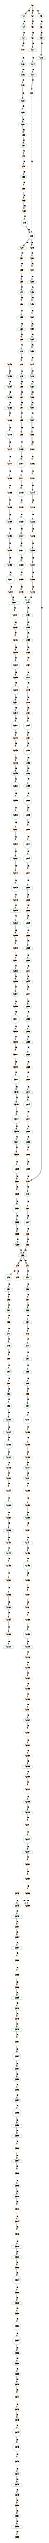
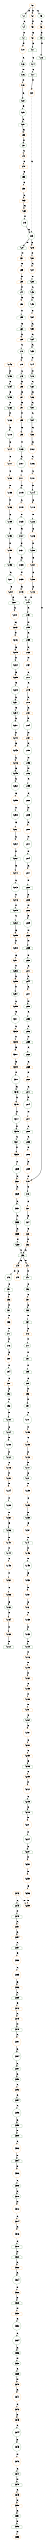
  strict digraph {
    node [color=darkgreen shape=ellipse]
    edge [style=bold]
    S1
    S0 [color=darkorange]
    S2 [color=darkorange]
    S3
    S4 [shape=circle]
    S5 [color=darkorange shape=circle]
    S6 [color=darkorange shape=house]
    S7 [shape=house]
    S8 [color=darkorange]
    S9 [shape=house]
    S10 [color=darkorange shape=circle]
    S11 [shape=house]
    S12 [shape=house]
    S13
    S14
    S15 [color=darkorange shape=house]
    S16
    S17 [shape=house]
    S18
    S19 [color=darkorange]
    S20 [color=darkorange shape=circle]
    S21 [color=darkorange]
    S22
    S23 [shape=circle]
    S24 [shape=circle]
    S25 [shape=circle]
    S26 [color=darkorange]
    S27 [shape=house]
    S28 [color=darkorange shape=house]
    S29 [shape=house]
    S30 [color=darkorange]
    S31 [color=darkorange shape=house]
    S32 [color=darkorange]
    S33 [color=darkorange]
    S34 [color=darkorange shape=circle]
    S35 [color=darkorange shape=circle]
    S36 [shape=house]
    S37
    S38 [shape=house]
    S39 [color=darkorange shape=house]
    S40 [color=darkorange shape=house]
    S41 [color=darkorange]
    S42 [color=darkorange]
    S43
    S44
    S45 [color=darkorange shape=circle]
    S46 [shape=circle]
    S47 [shape=house]
    S48 [color=darkorange shape=house]
    S49 [shape=circle]
    S50 [color=darkorange shape=circle]
    S51 [shape=house]
    S52
    S53
    S54 [color=darkorange shape=circle]
    S55 [shape=house]
    S56 [color=darkorange]
    S57 [color=darkorange]
    S58 [color=darkorange shape=circle]
    S59 [color=darkorange]
    S60 [shape=house]
    S61
    S62
    S63 [color=darkorange shape=house]
    S64 [shape=house]
    S65 [color=darkorange shape=house]
    S66 [color=darkorange shape=circle]
    S67 [shape=house]
    S68 [color=darkorange]
    S69 [shape=circle]
    S70
    S71
    S72 [color=darkorange shape=house]
    S73 [shape=circle]
    S74 [color=darkorange shape=circle]
    S75 [color=darkorange shape=circle]
    S76 [shape=circle]
    S77
    S78
    S79 [shape=house]
    S80 [color=darkorange shape=circle]
    S81 [shape=house]
    S82 [shape=house]
    S83 [color=darkorange]
    S84 [shape=circle]
    S85 [shape=house]
    S86 [color=darkorange]
    S87 [color=darkorange]
    S88 [color=darkorange shape=house]
    S89
    S90 [shape=house]
    S91 [color=darkorange]
    S92
    S93 [color=darkorange shape=house]
    S94 [shape=house]
    S95 [color=darkorange shape=house]
    S96 [shape=circle]
    S97
    S98 [color=darkorange]
    S99 [color=darkorange]
    S100 [shape=house]
    S101 [shape=circle]
    S102 [color=darkorange shape=circle]
    S103
    S104 [shape=house]
    S105 [color=darkorange]
    S106 [color=darkorange shape=circle]
    S107 [shape=circle]
    S108 [shape=circle]
    S109 [color=darkorange]
    S110 [color=darkorange shape=circle]
    S111 [color=darkorange]
    S112 [shape=house]
    S113 [color=darkorange shape=house]
    S114 [shape=house]
    S115 [shape=circle]
    S116 [color=darkorange]
    S117
    S118 [color=darkorange shape=circle]
    S119 [color=darkorange shape=circle]
    S120 [color=darkorange]
    S121
    S122
    S123 [shape=circle]
    S124 [color=darkorange shape=circle]
    S125 [color=darkorange shape=circle]
    S126 [color=darkorange shape=circle]
    S127
    S128 [shape=circle]
    S129 [color=darkorange]
    S130
    S131 [shape=circle]
    S132 [color=darkorange shape=house]
    S133
    S134 [color=darkorange shape=house]
    S135 [shape=circle]
    S136 [shape=house]
    S137 [color=darkorange shape=circle]
    S138 [color=darkorange]
    S139 [color=darkorange shape=circle]
    S140 [color=darkorange shape=house]
    S141 [shape=house]
    S142 [color=darkorange shape=house]
    S143 [color=darkorange]
    S144
    S145 [color=darkorange]
    S147
    S148 [color=darkorange shape=circle]
    S149 [shape=circle]
    S146 [color=darkorange shape=house]
    S150
    S151 [shape=house]
    S152 [color=darkorange shape=house]
    S153 [color=darkorange shape=circle]
    S154 [shape=house]
    S155
    S156 [color=darkorange shape=house]
    S157 [color=darkorange shape=circle]
    S158
    S159 [shape=house]
    S160
    S161 [color=darkorange]
    S162 [shape=house]
    S163 [color=darkorange shape=house]
    S164 [color=darkorange shape=house]
    S165 [color=darkorange shape=circle]
    S166 [color=darkorange shape=circle]
    S167 [color=darkorange shape=circle]
    S168 [color=darkorange]
    S169 [shape=circle]
    S170 [shape=circle]
    S171
    S172 [shape=house]
    S173 [shape=house]
    S174 [color=darkorange shape=house]
    S175 [color=darkorange shape=house]
    S176 [color=darkorange]
    S177 [color=darkorange shape=house]
    S178 [color=darkorange]
    S179 [color=darkorange]
    S180 [color=darkorange]
    S181 [color=darkorange shape=house]
    S182 [color=darkorange shape=house]
    S183 [color=darkorange shape=circle]
    S184 [shape=circle]
    S185 [color=darkorange]
    S186 [color=darkorange]
    S187 [color=darkorange shape=house]
    S188 [color=darkorange]
    S189
    S190 [shape=circle]
    S191 [color=darkorange shape=house]
    S192
    S193
    S194
    S195 [color=darkorange]
    S196
    S197 [color=darkorange shape=circle]
    S198 [shape=house]
    S199
    S200 [color=darkorange]
    S201 [shape=circle]
    S202 [shape=circle]
    S203 [color=darkorange shape=house]
    S204 [color=darkorange]
    S205 [shape=circle]
    S206 [shape=house]
    S207 [shape=house]
    S208 [color=darkorange shape=circle]
    S209 [color=darkorange]
    S210 [color=darkorange shape=circle]
    S211 [shape=circle]
    S212 [color=darkorange shape=circle]
    S213 [color=darkorange shape=house]
    S214 [shape=circle]
    S215
    S216 [color=darkorange shape=circle]
    S217 [color=darkorange shape=circle]
    S218 [shape=house]
    S219 [color=darkorange shape=house]
    S220 [shape=house]
    S221 [color=darkorange shape=circle]
    S222 [shape=circle]
    S223 [color=darkorange]
    S224 [shape=circle]
    S225 [color=darkorange]
    S226 [color=darkorange]
    S227 [shape=house]
    S228 [shape=circle]
    S229 [shape=circle]
    S230 [color=darkorange shape=circle]
    S231
    S232 [color=darkorange]
    S233 [color=darkorange shape=circle]
    S234
    S235 [shape=house]
    S236 [color=darkorange shape=circle]
    S237 [shape=circle]
    S238
    S239 [color=darkorange]
    S240 [color=darkorange]
    S241 [color=darkorange shape=house]
    S243 [color=darkorange shape=circle]
    S244 [shape=house]
    S242 [color=darkorange]
    S245
    S246 [color=darkorange shape=house]
    S247 [color=darkorange shape=circle]
    S248 [shape=house]
    S249
    S250
    S251 [color=darkorange]
    S252 [shape=circle]
    S253
    S254 [color=darkorange shape=house]
    S255 [color=darkorange shape=circle]
    S256
    S257 [shape=house]
    S258 [shape=circle]
    S259 [shape=house]
    S260 [color=darkorange shape=circle]
    S261 [color=darkorange shape=house]
    S262
    S263 [color=darkorange shape=circle]
    S264 [color=darkorange shape=circle]
    S265 [color=darkorange shape=house]
    S266 [color=darkorange shape=house]
    S267 [shape=house]
    S268 [color=darkorange]
    S269 [shape=house]
    S270 [color=darkorange shape=house]
    S271 [shape=house]
    S272 [color=darkorange shape=house]
    S273 [shape=circle]
    S274 [shape=circle]
    S275 [color=darkorange shape=house]
    S276 [color=darkorange shape=house]
    S277 [color=darkorange]
    S278 [shape=house]
    S279 [shape=house]
    S280 [shape=house]
    S281 [color=darkorange shape=circle]
    S282 [shape=house]
    S283
    S284 [shape=circle]
    S285 [color=darkorange shape=house]
    S286 [color=darkorange shape=circle]
    S287
    S288 [color=darkorange shape=circle]
    S289 [color=darkorange shape=circle]
    S290
    S291 [color=darkorange]
    S292 [color=darkorange]
    S293 [shape=house]
    S294
    S295 [color=darkorange]
    S296 [shape=circle]
    S297
    S298 [shape=house]
    S299 [color=darkorange shape=house]
    S300 [shape=house]
    S301 [shape=circle]
    S302 [color=darkorange shape=circle]
    S303 [color=darkorange shape=house]
    S304 [shape=house]
    S305 [color=darkorange shape=house]
    S306 [color=darkorange shape=circle]
    S307 [color=darkorange shape=circle]
    S308
    S309 [color=darkorange shape=house]
    S310
    S311 [shape=circle]
    S312 [color=darkorange shape=circle]
    S313
    S314 [color=darkorange]
    S315 [color=darkorange]
    S316 [color=darkorange shape=circle]
    S317 [shape=circle]
    S318 [shape=house]
    S319
    S320 [shape=house]
    S321
    S322 [color=darkorange shape=house]
    S323 [color=darkorange shape=house]
    S324 [shape=circle]
    S325 [shape=circle]
    S326 [color=darkorange]
    S327 [color=darkorange]
    S328 [shape=house]
    S329 [color=darkorange shape=circle]
    S330 [color=darkorange shape=house]
    S331 [shape=circle]
    S332 [shape=circle]
    S333
    S334 [shape=circle]
    S335 [color=darkorange]
    S336
    S337
    S338
    S339
    S340 [color=darkorange]
    S341 [color=darkorange shape=circle]
    S342 [color=darkorange]
    S343 [color=darkorange]
    S344 [shape=circle]
    S345 [shape=circle]
    S346 [color=darkorange shape=circle]
    S347
    S348 [shape=house]
    S349 [color=darkorange]
    S350 [color=darkorange shape=house]
    S351
    S352 [shape=house]
    S353 [color=darkorange]
    S1 -> S4 [label=C style=dashed]
    S0 -> S1 [label=A]
    S0 -> S2 [label=T]
    S0 -> S3 [label=C style=dashed]
    S2 -> S5 [label=A]
    S3 -> S6 [label=C style=dashed]
    S4 -> S7 [label=A style=dashed]
    S5 -> S8 [label=G style=dashed]
    S6 -> S9 [label=T]
    S7 -> S10 [label=T]
    S8 -> S11 [label=C]
    S9 -> S12 [label=T]
    S10 -> S13 [label=C style=dashed]
    S11 -> S14 [label=C style=dashed]
    S12 -> S15 [label=T]
    S13 -> S16 [label=A style=dashed]
    S14 -> S17 [label=G style=dashed]
    S15 -> S18 [label=C]
    S16 -> S19 [label=T style=dashed]
    S17 -> S20 [label=A]
    S18 -> S21 [label=C style=dashed]
    S19 -> S22 [label=C]
    S20 -> S23 [label=C style=dashed]
    S21 -> S24 [label=G]
    S22 -> S25 [label=G style=dashed]
    S23 -> S26 [label=C]
    S23 -> S27 [label=A]
    S24 -> S28 [label=G style=dashed]
    S25 -> S29 [label=C]
    S26 -> S30 [label=T style=dashed]
    S27 -> S31 [label=A style=dashed]
    S28 -> S32 [label=A]
    S29 -> S33 [label=G]
    S30 -> S34 [label=C]
    S31 -> S35 [label=G style=dashed]
    S32 -> S36 [label=C]
    S33 -> S37 [label=T]
    S34 -> S38 [label=T style=dashed]
    S35 -> S39 [label=T]
    S36 -> S40 [label=G]
    S36 -> S41 [label=A]
    S37 -> S42 [label=C style=dashed]
    S38 -> S43 [label=C style=dashed]
    S39 -> S44 [label=A]
    S40 -> S45 [label=C style=dashed]
    S40 -> S46 [label=T style=dashed]
    S41 -> S47 [label=A]
    S42 -> S48 [label=C style=dashed]
    S43 -> S49 [label=G]
    S44 -> S50 [label=G]
    S46 -> S51 [label=C style=dashed]
    S47 -> S52 [label=C style=dashed]
    S48 -> S53 [label=G style=dashed]
    S49 -> S54 [label=T style=dashed]
    S50 -> S55 [label=T style=dashed]
    S51 -> S56 [label=T]
    S52 -> S57 [label=C style=dashed]
    S53 -> S58 [label=C style=dashed]
    S54 -> S59 [label=C]
    S55 -> S60 [label=G style=dashed]
    S56 -> S61 [label=T]
    S57 -> S62 [label=C]
    S58 -> S63 [label=C]
    S59 -> S64 [label=C style=dashed]
    S60 -> S65 [label=C]
    S61 -> S66 [label=T style=dashed]
    S62 -> S67 [label=A style=dashed]
    S63 -> S68 [label=G]
    S64 -> S69 [label=C]
    S65 -> S70 [label=C style=dashed]
    S66 -> S71 [label=T style=dashed]
    S67 -> S72 [label=G]
    S68 -> S73 [label=A style=dashed]
    S69 -> S74 [label=T style=dashed]
    S70 -> S75 [label=T]
    S71 -> S76 [label=T]
    S72 -> S77 [label=A style=dashed]
    S73 -> S23 [label=C]
    S74 -> S78 [label=A]
    S75 -> S79 [label=C style=dashed]
    S76 -> S80 [label=G]
    S77 -> S81 [label=A style=dashed]
    S78 -> S82 [label=C style=dashed]
    S79 -> S83 [label=C]
    S80 -> S84 [label=T style=dashed]
    S81 -> S85 [label=T style=dashed]
    S82 -> S86 [label=G]
    S83 -> S87 [label=G]
    S84 -> S88 [label=C style=dashed]
    S85 -> S89 [label=C style=dashed]
    S86 -> S90 [label=C]
    S87 -> S91 [label=G]
    S88 -> S92 [label=C]
    S89 -> S93 [label=T]
    S90 -> S94 [label=C style=dashed]
    S91 -> S95 [label=A]
    S92 -> S96 [label=T style=dashed]
    S93 -> S97 [label=A]
    S94 -> S98 [label=G]
    S95 -> S99 [label=G]
    S96 -> S100 [label=A]
    S97 -> S101 [label=G style=dashed]
    S98 -> S102 [label=G]
    S99 -> S103 [label=A style=dashed]
    S100 -> S104 [label=C]
    S101 -> S105 [label=A style=dashed]
    S102 -> S106 [label=C style=dashed]
    S103 -> S107 [label=C]
    S104 -> S108 [label=T]
    S105 -> S109 [label=C style=dashed]
    S106 -> S110 [label=C style=dashed]
    S107 -> S111 [label=G style=dashed]
    S108 -> S112 [label=A]
    S109 -> S113 [label=T]
    S110 -> S114 [label=A]
    S111 -> S115 [label=A]
    S112 -> S116 [label=G style=dashed]
    S113 -> S117 [label=A]
    S114 -> S118 [label=C]
    S115 -> S119 [label=C style=dashed]
    S116 -> S120 [label=A]
    S117 -> S121 [label=C]
    S118 -> S122 [label=T style=dashed]
    S119 -> S123 [label=T style=dashed]
    S120 -> S124 [label=A]
    S121 -> S125 [label=T style=dashed]
    S122 -> S126 [label=C]
    S123 -> S127 [label=G]
    S124 -> S128 [label=T style=dashed]
    S125 -> S129 [label=C style=dashed]
    S126 -> S130 [label=T]
    S127 -> S131 [label=T]
    S128 -> S132 [label=T style=dashed]
    S129 -> S133 [label=A]
    S130 -> S134 [label=G]
    S131 -> S135 [label=G]
    S132 -> S136 [label=G]
    S133 -> S137 [label=G style=dashed]
    S134 -> S138 [label=C]
    S135 -> S139 [label=A style=dashed]
    S136 -> S140 [label=T]
    S137 -> S141 [label=T style=dashed]
    S138 -> S142 [label=C]
    S139 -> S143 [label=G]
    S140 -> S144 [label=T style=dashed]
    S141 -> S145 [label=T]
    S142 -> S147 [label=A style=dashed]
    S143 -> S147 [label=A style=dashed]
    S144 -> S148 [label=C style=dashed]
    S145 -> S149 [label=T style=dashed]
    S147 -> S151 [label=G]
    S148 -> S152 [label=A style=dashed]
    S149 -> S153 [label=G]
    S146 -> S150 [label=T]
    S150 -> S154 [label=C style=dashed]
    S151 -> S155 [label=A]
    S152 -> S156 [label=G style=dashed]
    S153 -> S157 [label=A]
    S154 -> S158 [label=G style=dashed]
    S155 -> S159 [label=G]
    S156 -> S160 [label=G]
    S157 -> S161 [label=C]
    S158 -> S162 [label=G style=dashed]
    S159 -> S163 [label=G]
    S160 -> S164 [label=G]
    S161 -> S165 [label=C style=dashed]
    S162 -> S166 [label=T]
    S163 -> S167 [label=A style=dashed]
    S164 -> S168 [label=T]
    S165 -> S169 [label=T]
    S166 -> S170 [label=C]
    S167 -> S171 [label=C style=dashed]
-   S168 -> S172 [label=A style=dashed]
+   S168 -> S172 [label=A]
    S169 -> S173 [label=A]
    S170 -> S174 [label=C]
    S171 -> S175 [label=G style=dashed]
    S173 -> S176 [label=T style=dashed]
    S174 -> S177 [label=G style=dashed]
    S175 -> S178 [label=C]
    S176 -> S179 [label=A style=dashed]
    S177 -> S180 [label=C style=dashed]
    S178 -> S181 [label=G]
    S179 -> S182 [label=A]
    S180 -> S183 [label=A style=dashed]
    S181 -> S184 [label=T]
    S182 -> S185 [label=G style=dashed]
    S183 -> S186 [label=A]
    S184 -> S187 [label=A]
    S185 -> S188 [label=T style=dashed]
    S186 -> S189 [label=G]
    S187 -> S190 [label=G]
    S188 -> S191 [label=A style=dashed]
    S189 -> S192 [label=G style=dashed]
    S190 -> S193 [label=A style=dashed]
    S191 -> S194 [label=C style=dashed]
    S192 -> S195 [label=A]
    S193 -> S196 [label=A]
    S194 -> S197 [label=C]
    S195 -> S198 [label=G]
    S196 -> S199 [label=G style=dashed]
    S197 -> S200 [label=C style=dashed]
    S198 -> S201 [label=C style=dashed]
    S199 -> S202 [label=G style=dashed]
    S200 -> S203 [label=G style=dashed]
    S201 -> S204 [label=G style=dashed]
    S202 -> S205 [label=A]
    S203 -> S206 [label=G]
    S204 -> S207 [label=G]
    S205 -> S208 [label=G]
    S206 -> S209 [label=G style=dashed]
    S207 -> S210 [label=C]
    S208 -> S211 [label=A style=dashed]
    S209 -> S212 [label=T]
    S210 -> S213 [label=G style=dashed]
    S211 -> S214 [label=T style=dashed]
    S212 -> S215 [label=C style=dashed]
    S213 -> S216 [label=A]
    S214 -> S217 [label=G]
    S215 -> S218 [label=C]
    S216 -> S219 [label=G]
    S217 -> S220 [label=T style=dashed]
    S218 -> S221 [label=T]
    S219 -> S222 [label=A]
    S220 -> S223 [label=T]
    S221 -> S224 [label=A style=dashed]
    S222 -> S225 [label=G]
    S223 -> S226 [label=A style=dashed]
    S224 -> S227 [label=C]
    S225 -> S228 [label=G style=dashed]
    S226 -> S229 [label=T]
    S227 -> S230 [label=A]
    S228 -> S231 [label=C]
    S229 -> S232 [label=A style=dashed]
    S230 -> S233 [label=T]
    S231 -> S234 [label=G style=dashed]
    S232 -> S235 [label=A]
    S233 -> S236 [label=G style=dashed]
    S234 -> S237 [label=C]
    S235 -> S238 [label=T style=dashed]
    S236 -> S239 [label=A style=dashed]
    S237 -> S240 [label=A]
    S238 -> S241 [label=G style=dashed]
    S240 -> S243 [label=G]
    S241 -> S244 [label=C]
    S243 -> S246 [label=C]
    S244 -> S247 [label=C]
    S242 -> S239 [label=A style=dashed]
    S242 -> S245 [label=G style=dashed]
    S245 -> S248 [label=T style=dashed]
    S246 -> S249 [label=G]
    S247 -> S250 [label=A]
    S248 -> S251 [label=G]
    S249 -> S252 [label=C]
    S250 -> S253 [label=C style=dashed]
    S251 -> S254 [label=C]
    S252 -> S255 [label=G style=dashed]
    S253 -> S256 [label=G style=dashed]
    S254 -> S257 [label=C style=dashed]
    S255 -> S258 [label=A style=dashed]
    S256 -> S259 [label=A style=dashed]
    S257 -> S260 [label=G style=dashed]
    S258 -> S261 [label=G style=dashed]
    S259 -> S262 [label=G style=dashed]
    S260 -> S263 [label=G style=dashed]
    S261 -> S264 [label=C]
    S262 -> S265 [label=G style=dashed]
    S263 -> S266 [label=G]
    S264 -> S267 [label=T]
    S265 -> S268 [label=T style=dashed]
    S266 -> S269 [label=C]
    S267 -> S270 [label=G]
    S268 -> S271 [label=G style=dashed]
    S269 -> S272 [label=G style=dashed]
    S270 -> S273 [label=C style=dashed]
    S271 -> S274 [label=T]
    S272 -> S275 [label=G]
    S273 -> S276 [label=T style=dashed]
    S274 -> S277 [label=A style=dashed]
    S275 -> S278 [label=A]
    S276 -> S279 [label=A style=dashed]
    S277 -> S280 [label=C style=dashed]
    S278 -> S281 [label=G]
    S279 -> S282 [label=C style=dashed]
    S280 -> S283 [label=C style=dashed]
    S281 -> S284 [label=C]
    S282 -> S285 [label=G]
    S283 -> S286 [label=T style=dashed]
    S284 -> S287 [label=C]
    S285 -> S288 [label=A]
    S286 -> S289 [label=T]
    S287 -> S290 [label=C]
    S288 -> S291 [label=G style=dashed]
    S289 -> S15 [label=T style=dashed]
    S290 -> S292 [label=C style=dashed]
    S291 -> S293 [label=A style=dashed]
    S292 -> S294 [label=C style=dashed]
    S293 -> S295 [label=C]
    S294 -> S296 [label=G style=dashed]
    S295 -> S297 [label=A]
    S296 -> S298 [label=C]
    S297 -> S299 [label=C style=dashed]
    S298 -> S300 [label=T]
    S299 -> S301 [label=G style=dashed]
    S300 -> S302 [label=C style=dashed]
    S301 -> S303 [label=C style=dashed]
    S302 -> S304 [label=T]
    S303 -> S305 [label=A style=dashed]
    S304 -> S306 [label=T]
    S305 -> S307 [label=G]
    S306 -> S308 [label=C style=dashed]
    S307 -> S309 [label=G]
    S308 -> S310 [label=G]
    S309 -> S311 [label=T style=dashed]
    S310 -> S312 [label=A]
    S311 -> S313 [label=G]
    S312 -> S314 [label=C style=dashed]
    S313 -> S315 [label=C]
    S314 -> S316 [label=G]
    S315 -> S317 [label=A]
    S316 -> S318 [label=G style=dashed]
    S317 -> S319 [label=T]
    S318 -> S320 [label=A]
    S319 -> S321 [label=C style=dashed]
    S320 -> S322 [label=C]
    S321 -> S323 [label=T]
    S322 -> S324 [label=C]
    S323 -> S325 [label=T style=dashed]
    S324 -> S326 [label=T style=dashed]
    S325 -> S327 [label=G]
    S326 -> S328 [label=T]
    S327 -> S329 [label=C]
    S328 -> S330 [label=A style=dashed]
    S329 -> S331 [label=C]
    S330 -> S332 [label=G style=dashed]
    S331 -> S333 [label=G]
    S332 -> S334 [label=C style=dashed]
    S333 -> S335 [label=G]
    S334 -> S336 [label=G]
    S335 -> S337 [label=A style=dashed]
    S336 -> S338 [label=A style=dashed]
    S337 -> S36 [label=C style=dashed]
    S338 -> S339 [label=C style=dashed]
    S339 -> S340 [label=A]
    S340 -> S341 [label=G]
    S341 -> S342 [label=G style=dashed]
    S342 -> S343 [label=T]
    S343 -> S344 [label=C style=dashed]
    S344 -> S345 [label=T]
    S345 -> S346 [label=A style=dashed]
    S346 -> S347 [label=G style=dashed]
    S347 -> S348 [label=A]
    S348 -> S349 [label=C style=dashed]
    S349 -> S350 [label=G]
    S350 -> S351 [label=G]
    S351 -> S352 [label=T]
    S352 -> S353 [label=A style=dashed]
  }
